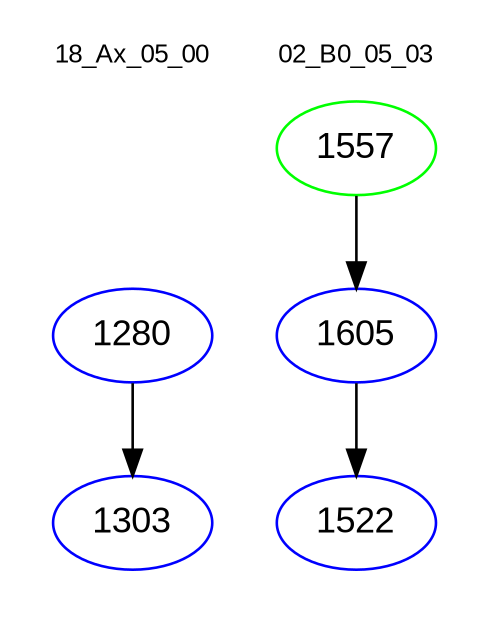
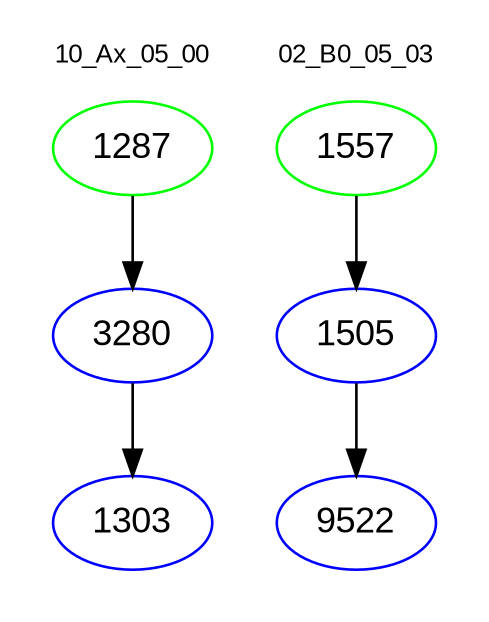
  digraph {
    fontname="Liberation Sans"
    node [color=blue fontname="Liberation Sans"]
    edge [color=black fontname="Liberation Sans"]
-   n2 [label=1280]
+   n1 [color=green label=1287]
+   n2 [label=3280]
    n3 [label=1303]
    n4 [color=green label=1557]
-   n5 [label=1605]
-   n6 [label=1522]
+   n5 [label=1505]
+   n6 [label=9522]
    subgraph cluster_1 {
      color=white
      fontsize=10
-     label="18_Ax_05_00"
+     label="10_Ax_05_00"
+     n1
      n2
      n3
    }
    subgraph cluster_2 {
      color=white
      fontsize=10
      label="02_B0_05_03"
      n4
      n5
      n6
    }
+   n1 -> n2
    n2 -> n3
    n4 -> n5
    n5 -> n6
  }
